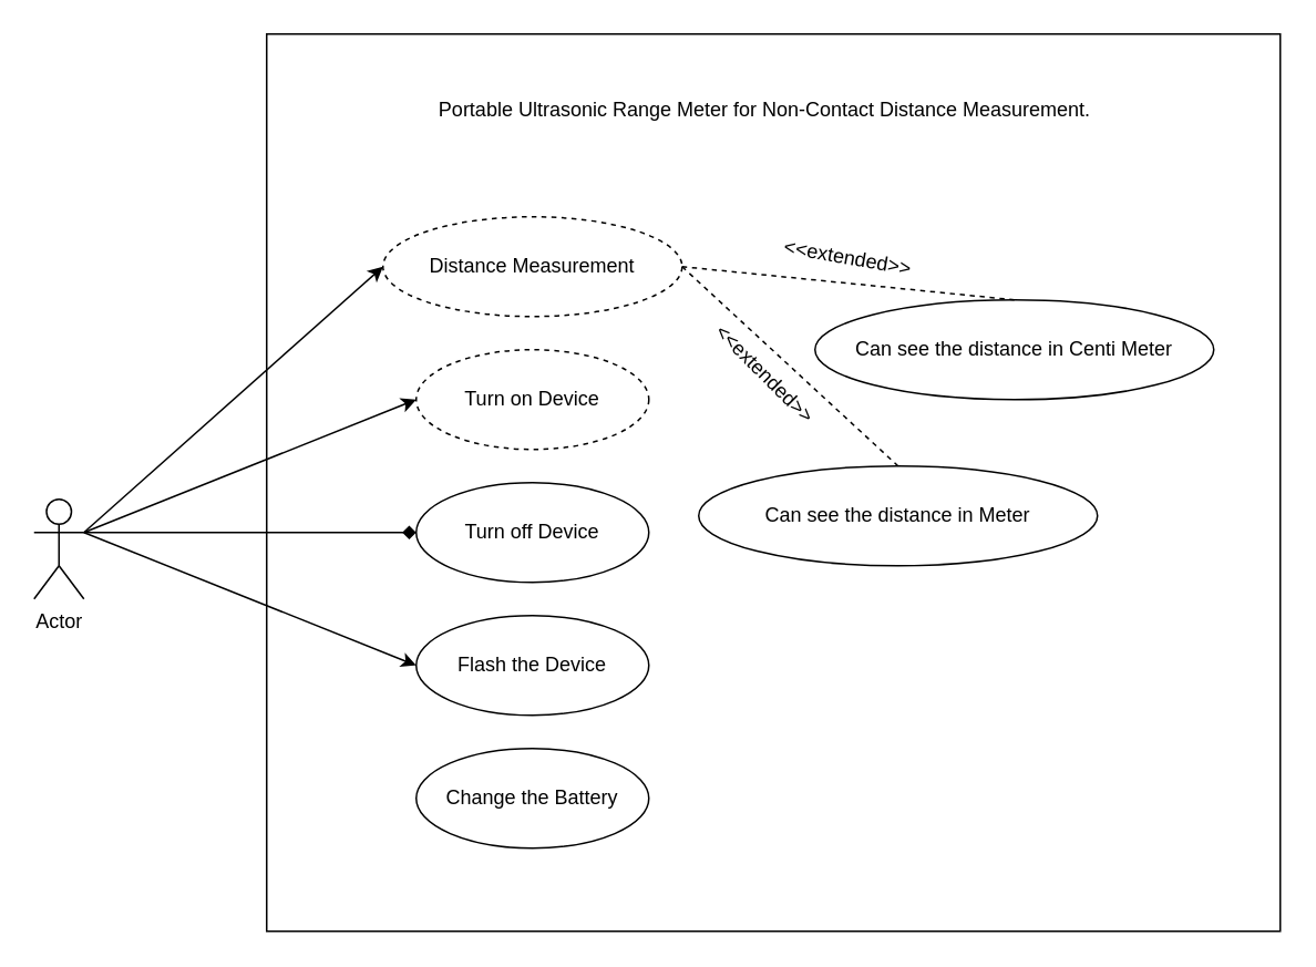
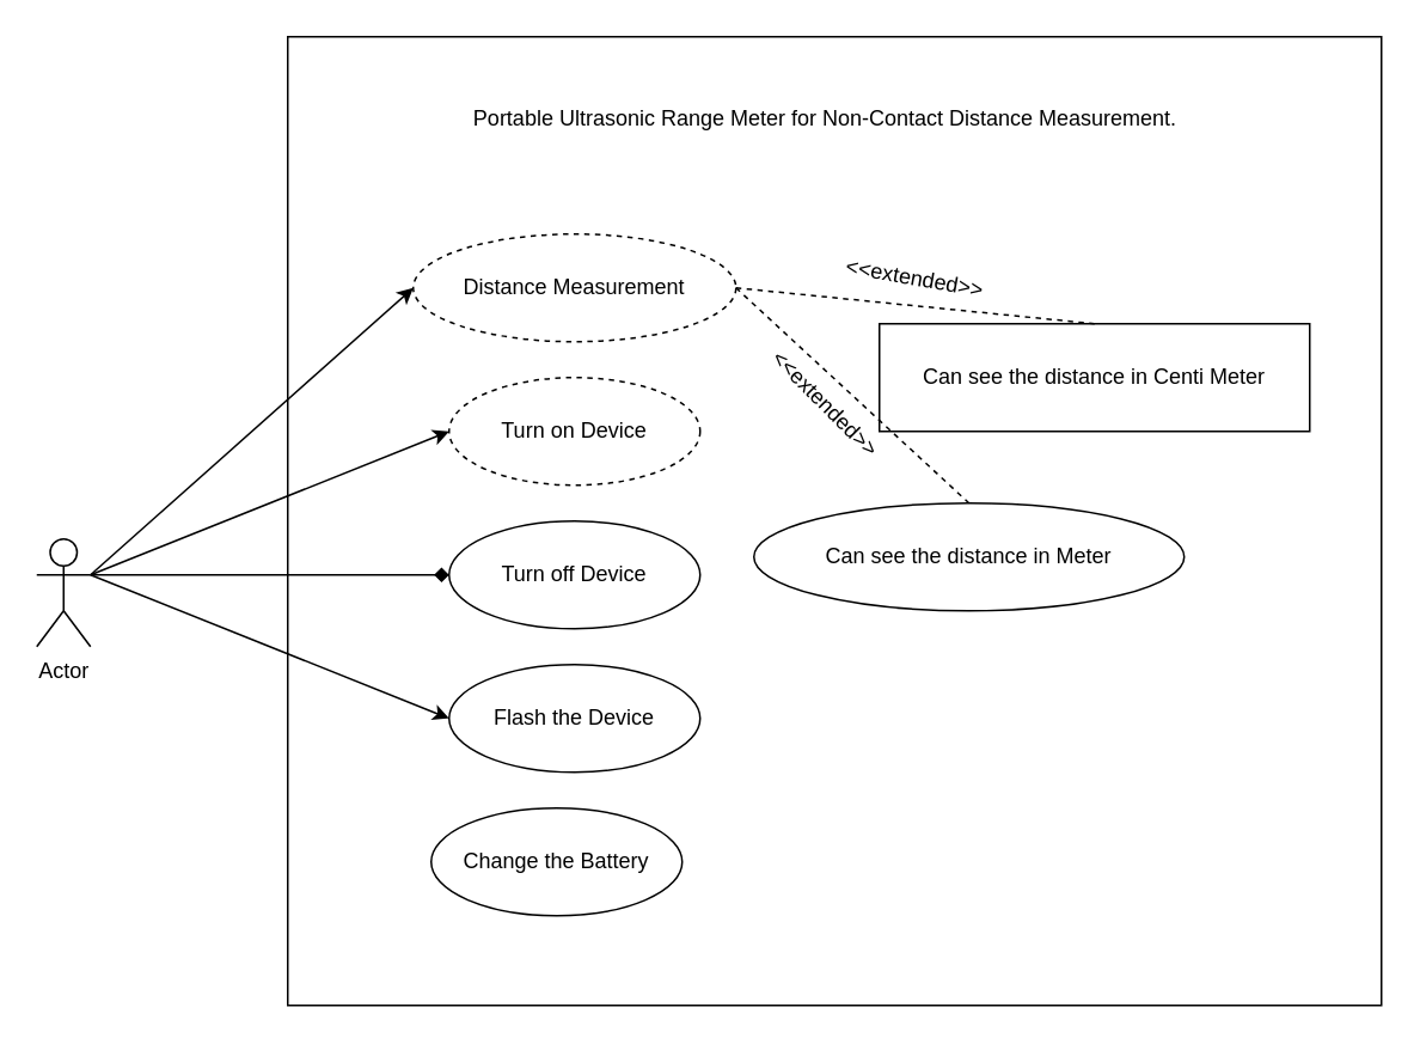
  <mxCell id="0" />
  <mxCell id="1" parent="0" />
  <mxCell id="2" value="Actor" style="shape=umlActor;verticalLabelPosition=bottom;verticalAlign=top;html=1;outlineConnect=0;" vertex="1" parent="1"><mxGeometry x="20" y="300" width="30" height="60" as="geometry" /></mxCell>
  <mxCell id="3" value="Distance Measurement" style="ellipse;whiteSpace=wrap;html=1;dashed=1;" vertex="1" parent="1"><mxGeometry x="230" y="130" width="180" height="60" as="geometry" /></mxCell>
- <mxCell id="4" value="&lt;div&gt;Can see the distance in Centi Meter&lt;/div&gt;" style="ellipse;whiteSpace=wrap;html=1;" vertex="1" parent="1"><mxGeometry x="490" y="180" width="240" height="60" as="geometry" /></mxCell>
+ <mxCell id="4" value="&lt;div&gt;Can see the distance in Centi Meter&lt;/div&gt;" style="whiteSpace=wrap;html=1;rounded=0;" vertex="1" parent="1"><mxGeometry x="490" y="180" width="240" height="60" as="geometry" /></mxCell>
  <mxCell id="5" value="&lt;div&gt;Can see the distance in&amp;nbsp;&lt;span style=&quot;background-color: initial;&quot;&gt;Meter&lt;/span&gt;&lt;/div&gt;" style="ellipse;whiteSpace=wrap;html=1;" vertex="1" parent="1"><mxGeometry x="420" y="280" width="240" height="60" as="geometry" /></mxCell>
  <mxCell id="6" value="&lt;div&gt;Turn on Device&lt;/div&gt;" style="ellipse;whiteSpace=wrap;html=1;dashed=1;" vertex="1" parent="1"><mxGeometry x="250" y="210" width="140" height="60" as="geometry" /></mxCell>
  <mxCell id="7" value="&lt;div&gt;Turn off Device&lt;/div&gt;" style="ellipse;whiteSpace=wrap;html=1;" vertex="1" parent="1"><mxGeometry x="250" y="290" width="140" height="60" as="geometry" /></mxCell>
  <mxCell id="8" value="&lt;div&gt;Flash the Device&lt;/div&gt;" style="ellipse;whiteSpace=wrap;html=1;" vertex="1" parent="1"><mxGeometry x="250" y="370" width="140" height="60" as="geometry" /></mxCell>
- <mxCell id="9" value="Change the Battery" style="ellipse;whiteSpace=wrap;html=1;" vertex="1" parent="1"><mxGeometry x="250" y="450" width="140" height="60" as="geometry" /></mxCell>
+ <mxCell id="9" value="Change the Battery" style="ellipse;whiteSpace=wrap;html=1;" vertex="1" parent="1"><mxGeometry x="240" y="450" width="140" height="60" as="geometry" /></mxCell>
  <mxCell id="10" value="" style="endArrow=none;dashed=1;html=1;rounded=0;entryX=0.5;entryY=0;entryDx=0;entryDy=0;exitX=1;exitY=0.5;exitDx=0;exitDy=0;" edge="1" parent="1" source="3" target="4"><mxGeometry width="50" height="50" relative="1" as="geometry"><mxPoint x="360" y="280" as="sourcePoint" /><mxPoint x="410" y="230" as="targetPoint" /></mxGeometry></mxCell>
  <mxCell id="11" value="" style="endArrow=none;dashed=1;html=1;rounded=0;entryX=0.5;entryY=0;entryDx=0;entryDy=0;exitX=1;exitY=0.5;exitDx=0;exitDy=0;" edge="1" parent="1" source="3" target="5"><mxGeometry width="50" height="50" relative="1" as="geometry"><mxPoint x="360" y="280" as="sourcePoint" /><mxPoint x="410" y="230" as="targetPoint" /></mxGeometry></mxCell>
  <mxCell id="12" value="&amp;lt;&amp;lt;extended&amp;gt;&amp;gt;" style="text;html=1;align=center;verticalAlign=middle;whiteSpace=wrap;rounded=0;rotation=10;" vertex="1" parent="1"><mxGeometry x="480" y="140" width="60" height="30" as="geometry" /></mxCell>
  <mxCell id="13" value="&amp;lt;&amp;lt;extended&amp;gt;&amp;gt;" style="text;html=1;align=center;verticalAlign=middle;whiteSpace=wrap;rounded=0;rotation=45;" vertex="1" parent="1"><mxGeometry x="430" y="210" width="60" height="30" as="geometry" /></mxCell>
  <mxCell id="14" value="" style="endArrow=classic;html=1;rounded=0;entryX=0;entryY=0.5;entryDx=0;entryDy=0;exitX=1;exitY=0.333;exitDx=0;exitDy=0;exitPerimeter=0;" edge="1" parent="1" source="2" target="3"><mxGeometry width="50" height="50" relative="1" as="geometry"><mxPoint x="360" y="330" as="sourcePoint" /><mxPoint x="410" y="280" as="targetPoint" /></mxGeometry></mxCell>
  <mxCell id="15" value="" style="endArrow=classic;html=1;rounded=0;entryX=0;entryY=0.5;entryDx=0;entryDy=0;exitX=1;exitY=0.333;exitDx=0;exitDy=0;exitPerimeter=0;" edge="1" parent="1" source="2" target="6"><mxGeometry width="50" height="50" relative="1" as="geometry"><mxPoint x="360" y="330" as="sourcePoint" /><mxPoint x="410" y="280" as="targetPoint" /></mxGeometry></mxCell>
  <mxCell id="16" value="" style="endArrow=diamond;html=1;rounded=0;entryX=0;entryY=0.5;entryDx=0;entryDy=0;exitX=1;exitY=0.333;exitDx=0;exitDy=0;exitPerimeter=0;" edge="1" parent="1" source="2" target="7"><mxGeometry width="50" height="50" relative="1" as="geometry"><mxPoint x="360" y="400" as="sourcePoint" /><mxPoint x="410" y="350" as="targetPoint" /></mxGeometry></mxCell>
  <mxCell id="17" value="" style="endArrow=classic;html=1;rounded=0;entryX=0;entryY=0.5;entryDx=0;entryDy=0;exitX=1;exitY=0.333;exitDx=0;exitDy=0;exitPerimeter=0;" edge="1" parent="1" source="2" target="8"><mxGeometry width="50" height="50" relative="1" as="geometry"><mxPoint x="130" y="310" as="sourcePoint" /><mxPoint x="410" y="390" as="targetPoint" /></mxGeometry></mxCell>
  <mxCell id="18" value="" style="rounded=0;whiteSpace=wrap;html=1;fillColor=none;" vertex="1" parent="1"><mxGeometry x="160" y="20" width="610" height="540" as="geometry" /></mxCell>
  <mxCell id="19" value="Portable Ultrasonic Range Meter for Non-Contact Distance Measurement.&lt;span style=&quot;font-size: 11pt; line-height: 107%; font-family: Calibri, sans-serif;&quot;&gt;&lt;/span&gt;" style="text;html=1;align=center;verticalAlign=middle;whiteSpace=wrap;rounded=0;" vertex="1" parent="1"><mxGeometry x="262" y="50" width="396" height="30" as="geometry" /></mxCell>
